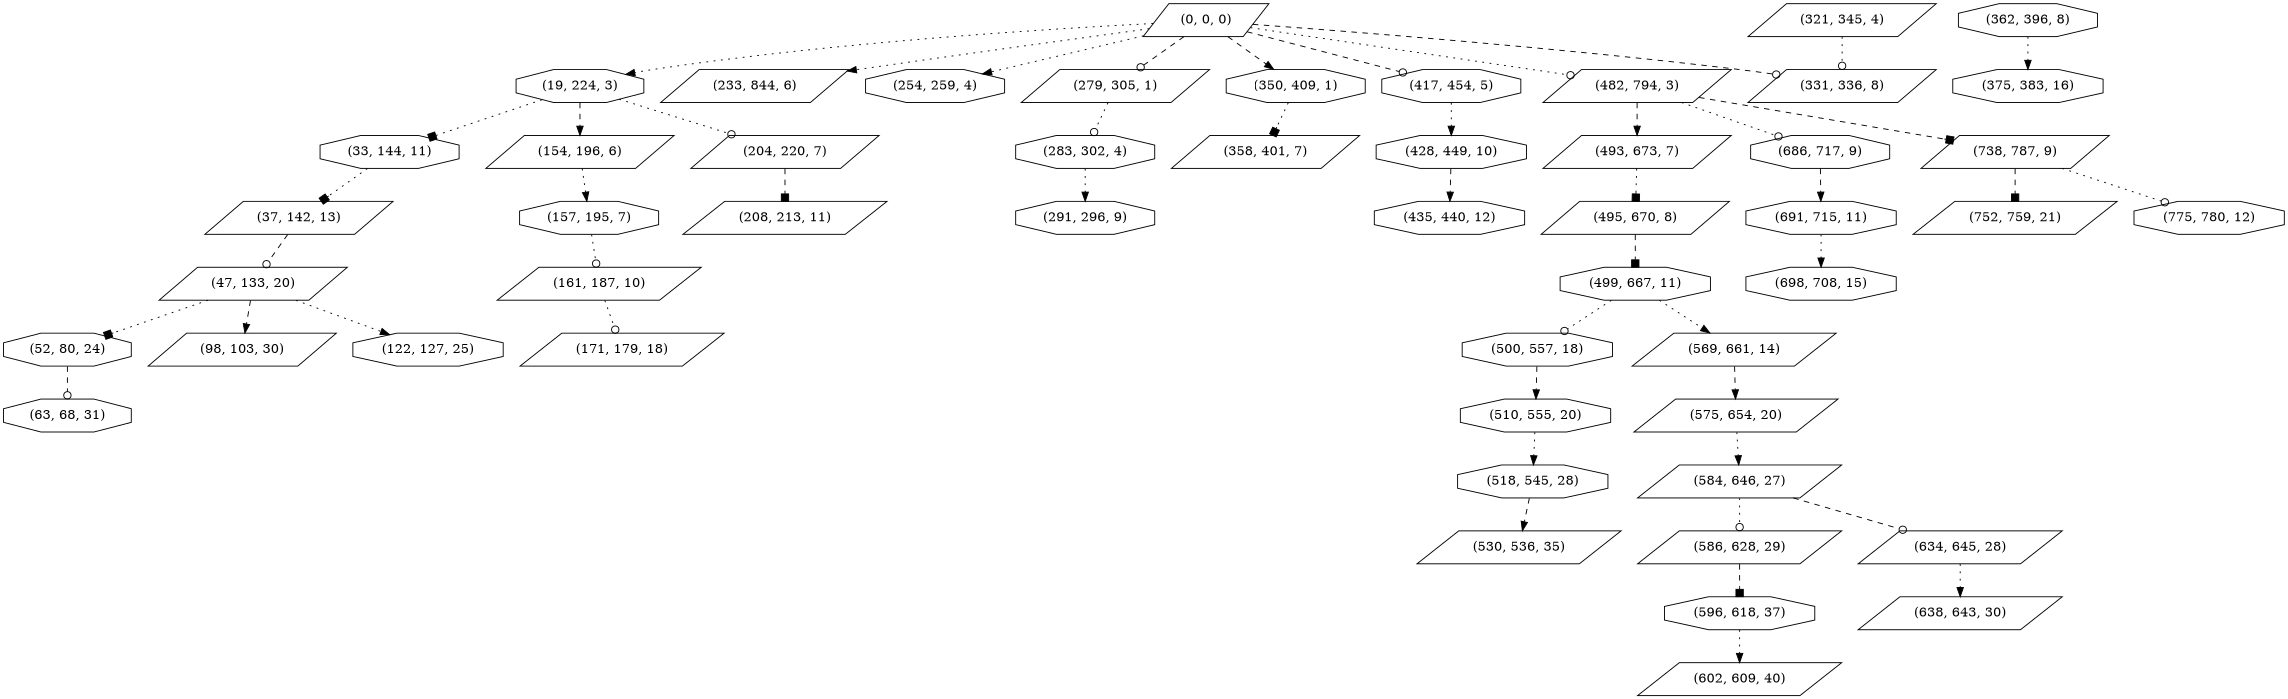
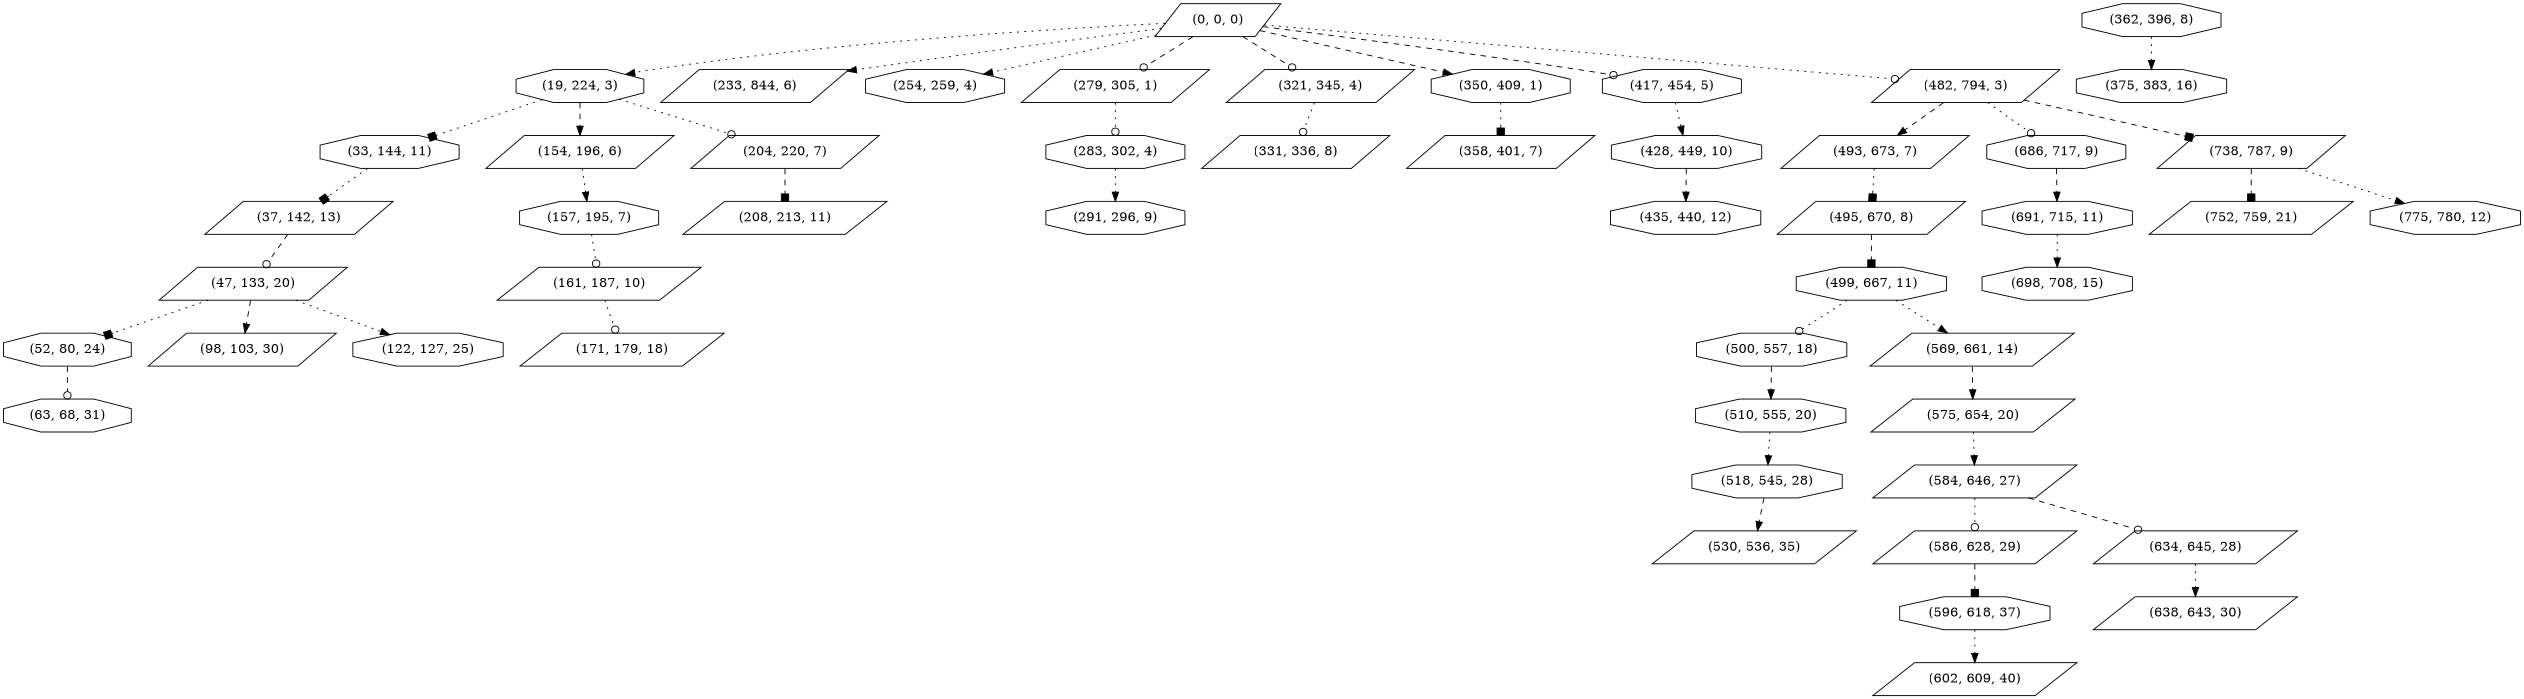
  digraph {
    node [shape=parallelogram]
    edge [arrowhead=normal style=dotted]
    "(19, 224, 3)" [shape=octagon]
    "(0, 0, 0)"
    n3 [label="(233, 844, 6)"]
    "(254, 259, 4)" [shape=octagon]
    "(279, 305, 1)"
    "(321, 345, 4)"
    "(350, 409, 1)" [shape=octagon]
    "(417, 454, 5)" [shape=octagon]
    "(482, 794, 3)"
    "(33, 144, 11)" [shape=octagon]
    "(154, 196, 6)"
    "(204, 220, 7)"
    "(283, 302, 4)" [shape=octagon]
    "(331, 336, 8)"
    "(358, 401, 7)"
    "(428, 449, 10)" [shape=octagon]
    "(493, 673, 7)"
    "(686, 717, 9)" [shape=octagon]
    "(738, 787, 9)"
    "(37, 142, 13)"
    "(157, 195, 7)" [shape=octagon]
    "(208, 213, 11)"
    "(47, 133, 20)"
    "(52, 80, 24)" [shape=octagon]
    "(98, 103, 30)"
    "(122, 127, 25)" [shape=octagon]
    "(63, 68, 31)" [shape=octagon]
    "(161, 187, 10)"
    "(171, 179, 18)"
    "(291, 296, 9)" [shape=octagon]
    "(362, 396, 8)" [shape=octagon]
    "(375, 383, 16)" [shape=octagon]
    "(435, 440, 12)" [shape=octagon]
    "(495, 670, 8)"
    "(691, 715, 11)" [shape=octagon]
    "(752, 759, 21)"
    n37 [label="(775, 780, 12)" shape=octagon]
    "(499, 667, 11)" [shape=octagon]
    n39 [label="(500, 557, 18)" shape=octagon]
    "(569, 661, 14)"
    "(510, 555, 20)" [shape=octagon]
    "(575, 654, 20)"
    "(518, 545, 28)" [shape=octagon]
    "(530, 536, 35)"
    "(584, 646, 27)"
    "(586, 628, 29)"
    "(634, 645, 28)"
    "(596, 618, 37)" [shape=octagon]
    "(638, 643, 30)"
    "(602, 609, 40)"
    "(698, 708, 15)" [shape=octagon]
    "(19, 224, 3)" -> "(33, 144, 11)" [arrowhead=box]
    "(19, 224, 3)" -> "(154, 196, 6)" [style=dashed]
    "(19, 224, 3)" -> "(204, 220, 7)" [arrowhead=odot]
    "(0, 0, 0)" -> "(19, 224, 3)"
    "(0, 0, 0)" -> n3
    "(0, 0, 0)" -> "(254, 259, 4)"
    "(0, 0, 0)" -> "(279, 305, 1)" [arrowhead=odot style=dashed]
-   "(0, 0, 0)" -> "(331, 336, 8)" [arrowhead=odot style=dashed]
+   "(0, 0, 0)" -> "(321, 345, 4)" [arrowhead=odot style=dashed]
    "(0, 0, 0)" -> "(350, 409, 1)" [style=dashed]
    "(0, 0, 0)" -> "(417, 454, 5)" [arrowhead=odot style=dashed]
    "(0, 0, 0)" -> "(482, 794, 3)" [arrowhead=odot]
    "(279, 305, 1)" -> "(283, 302, 4)" [arrowhead=odot]
    "(321, 345, 4)" -> "(331, 336, 8)" [arrowhead=odot]
    "(350, 409, 1)" -> "(358, 401, 7)" [arrowhead=box]
    "(417, 454, 5)" -> "(428, 449, 10)"
    "(482, 794, 3)" -> "(493, 673, 7)" [style=dashed]
    "(482, 794, 3)" -> "(686, 717, 9)" [arrowhead=odot]
    "(482, 794, 3)" -> "(738, 787, 9)" [arrowhead=box style=dashed]
    "(33, 144, 11)" -> "(37, 142, 13)" [arrowhead=box]
    "(154, 196, 6)" -> "(157, 195, 7)"
    "(204, 220, 7)" -> "(208, 213, 11)" [arrowhead=box style=dashed]
    "(283, 302, 4)" -> "(291, 296, 9)"
    "(428, 449, 10)" -> "(435, 440, 12)" [style=dashed]
    "(493, 673, 7)" -> "(495, 670, 8)" [arrowhead=box]
    "(686, 717, 9)" -> "(691, 715, 11)" [style=dashed]
    "(738, 787, 9)" -> "(752, 759, 21)" [arrowhead=box style=dashed]
-   "(738, 787, 9)" -> n37 [arrowhead=odot]
+   "(738, 787, 9)" -> n37
    "(37, 142, 13)" -> "(47, 133, 20)" [arrowhead=odot style=dashed]
    "(157, 195, 7)" -> "(161, 187, 10)" [arrowhead=odot]
    "(47, 133, 20)" -> "(52, 80, 24)" [arrowhead=box]
    "(47, 133, 20)" -> "(98, 103, 30)" [style=dashed]
    "(47, 133, 20)" -> "(122, 127, 25)"
    "(52, 80, 24)" -> "(63, 68, 31)" [arrowhead=odot style=dashed]
    "(161, 187, 10)" -> "(171, 179, 18)" [arrowhead=odot]
    "(362, 396, 8)" -> "(375, 383, 16)"
    "(495, 670, 8)" -> "(499, 667, 11)" [arrowhead=box style=dashed]
    "(691, 715, 11)" -> "(698, 708, 15)"
    "(499, 667, 11)" -> n39 [arrowhead=odot]
    "(499, 667, 11)" -> "(569, 661, 14)"
    n39 -> "(510, 555, 20)" [style=dashed]
    "(569, 661, 14)" -> "(575, 654, 20)" [style=dashed]
    "(510, 555, 20)" -> "(518, 545, 28)"
    "(575, 654, 20)" -> "(584, 646, 27)"
    "(518, 545, 28)" -> "(530, 536, 35)" [style=dashed]
    "(584, 646, 27)" -> "(586, 628, 29)" [arrowhead=odot]
    "(584, 646, 27)" -> "(634, 645, 28)" [arrowhead=odot style=dashed]
    "(586, 628, 29)" -> "(596, 618, 37)" [arrowhead=box style=dashed]
    "(634, 645, 28)" -> "(638, 643, 30)"
    "(596, 618, 37)" -> "(602, 609, 40)"
  }
